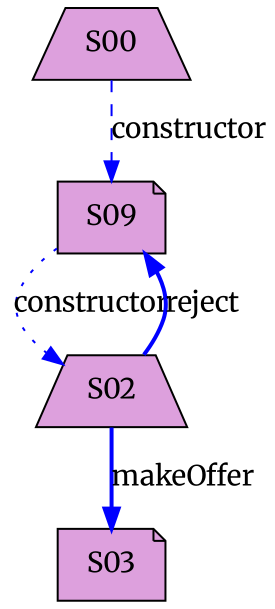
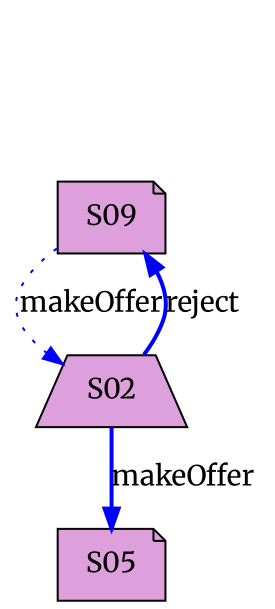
  digraph {
    fontname=Merriweather
    node [fillcolor=plum fontname=Merriweather shape=note style=filled]
    edge [color=blue fontname=Merriweather style=bold]
    n1 [label=S09]
-   S00 [shape=trapezium]
    S02 [shape=trapezium]
-   S03
-   n1 -> S02 [label=constructor style=dotted]
-   S00 -> n1 [label=constructor style=dashed]
+   S03 [label=S05]
+   n1 -> S02 [label=makeOffer style=dotted]
    S02 -> n1 [label=reject]
    S02 -> S03 [label=makeOffer]
  }
